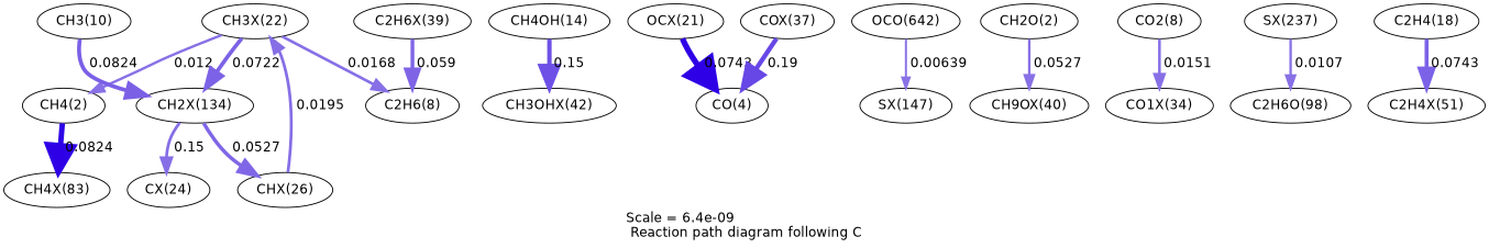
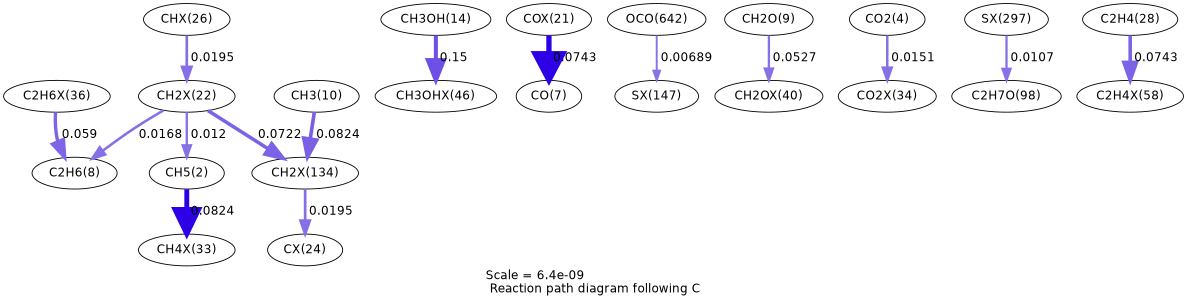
  digraph {
    fontname=Helvetica
    label="Scale = 6.4e-09\l Reaction path diagram following C"
    node [fontname=Helvetica]
    edge [arrowsize=1.51 color="0.7, 0.512, 0.9" fontname=Helvetica penwidth=3.03]
-   n1 [label="CH4(2)"]
-   n2 [label="CH4X(83)"]
-   n3 [label="CH3X(22)"]
+   n1 [label="CH5(2)"]
+   n2 [label="CH4X(33)"]
+   n3 [label="CH2X(22)"]
    n4 [label="C2H6(8)"]
    n5 [label="CH2X(134)"]
    n6 [label="CHX(26)"]
    n7 [label="CX(24)"]
-   n8 [label="C2H6X(39)"]
+   n8 [label="C2H6X(36)"]
    n9 [label="CH3(10)"]
-   n10 [label="CH4OH(14)"]
-   n11 [label="CH3OHX(42)"]
-   n12 [label="OCX(21)"]
-   n13 [label="CO(4)"]
+   n10 [label="CH3OH(14)"]
+   n11 [label="CH3OHX(46)"]
+   n12 [label="COX(21)"]
+   n13 [label="CO(7)"]
    n14 [label="OCO(642)"]
    n15 [label="SX(147)"]
-   n16 [label="CH2O(2)"]
-   n17 [label="CH9OX(40)"]
-   n18 [label="COX(37)"]
-   n19 [label="CO2(8)"]
-   n20 [label="CO1X(34)"]
-   n21 [label="C2H6O(98)"]
-   n22 [label="SX(237)"]
-   n23 [label="C2H4X(51)"]
-   n24 [label="C2H4(18)"]
+   n16 [label="CH2O(9)"]
+   n17 [label="CH2OX(40)"]
+   n19 [label="CO2(4)"]
+   n20 [label="CO2X(34)"]
+   n21 [label="C2H7O(98)"]
+   n22 [label="SX(297)"]
+   n23 [label="C2H4X(58)"]
+   n24 [label="C2H4(28)"]
    n1 -> n2 [arrowsize=2.77 color="0.7, 1.04, 0.9" label=" 0.0824" penwidth=5.53]
    n3 -> n1 [arrowsize=1.33 label=" 0.012" penwidth=2.66]
    n3 -> n4 [arrowsize=1.46 color="0.7, 0.517, 0.9" label=" 0.0168" penwidth=2.92]
    n3 -> n5 [arrowsize=2.01 color="0.7, 0.572, 0.9" label=" 0.0722" penwidth=4.02]
-   n5 -> n6 [arrowsize=1.89 color="0.7, 0.553, 0.9" label=" 0.0527" penwidth=3.78]
-   n5 -> n7 [color="0.7, 0.52, 0.9" label=" 0.15"]
+   n5 -> n7 [color="0.7, 0.52, 0.9" label=" 0.0195"]
    n6 -> n3 [color="0.7, 0.52, 0.9" label=" 0.0195"]
    n8 -> n4 [arrowsize=1.93 color="0.7, 0.559, 0.9" label=" 0.059" penwidth=3.86]
    n9 -> n5 [arrowsize=2.06 color="0.7, 0.582, 0.9" label=" 0.0824" penwidth=4.12]
    n10 -> n11 [arrowsize=2.28 color="0.7, 0.65, 0.9" label=" 0.15" penwidth=4.57]
    n12 -> n13 [arrowsize=3 color="0.7, 1.5, 0.9" label=" 0.0743" penwidth=6]
-   n14 -> n15 [arrowsize=1.09 color="0.7, 0.506, 0.9" label=" 0.00639" penwidth=2.18]
+   n14 -> n15 [arrowsize=1.09 color="0.7, 0.506, 0.9" label=" 0.00689" penwidth=2.18]
    n16 -> n17 [arrowsize=1.32 label=" 0.0527" penwidth=2.64]
-   n18 -> n13 [arrowsize=2.37 color="0.7, 0.69, 0.9" label=" 0.19" penwidth=4.74]
    n19 -> n20 [arrowsize=1.42 color="0.7, 0.515, 0.9" label=" 0.0151" penwidth=2.84]
    n22 -> n21 [arrowsize=1.29 color="0.7, 0.511, 0.9" label=" 0.0107" penwidth=2.57]
    n24 -> n23 [arrowsize=2.02 color="0.7, 0.574, 0.9" label=" 0.0743" penwidth=4.04]
  }
